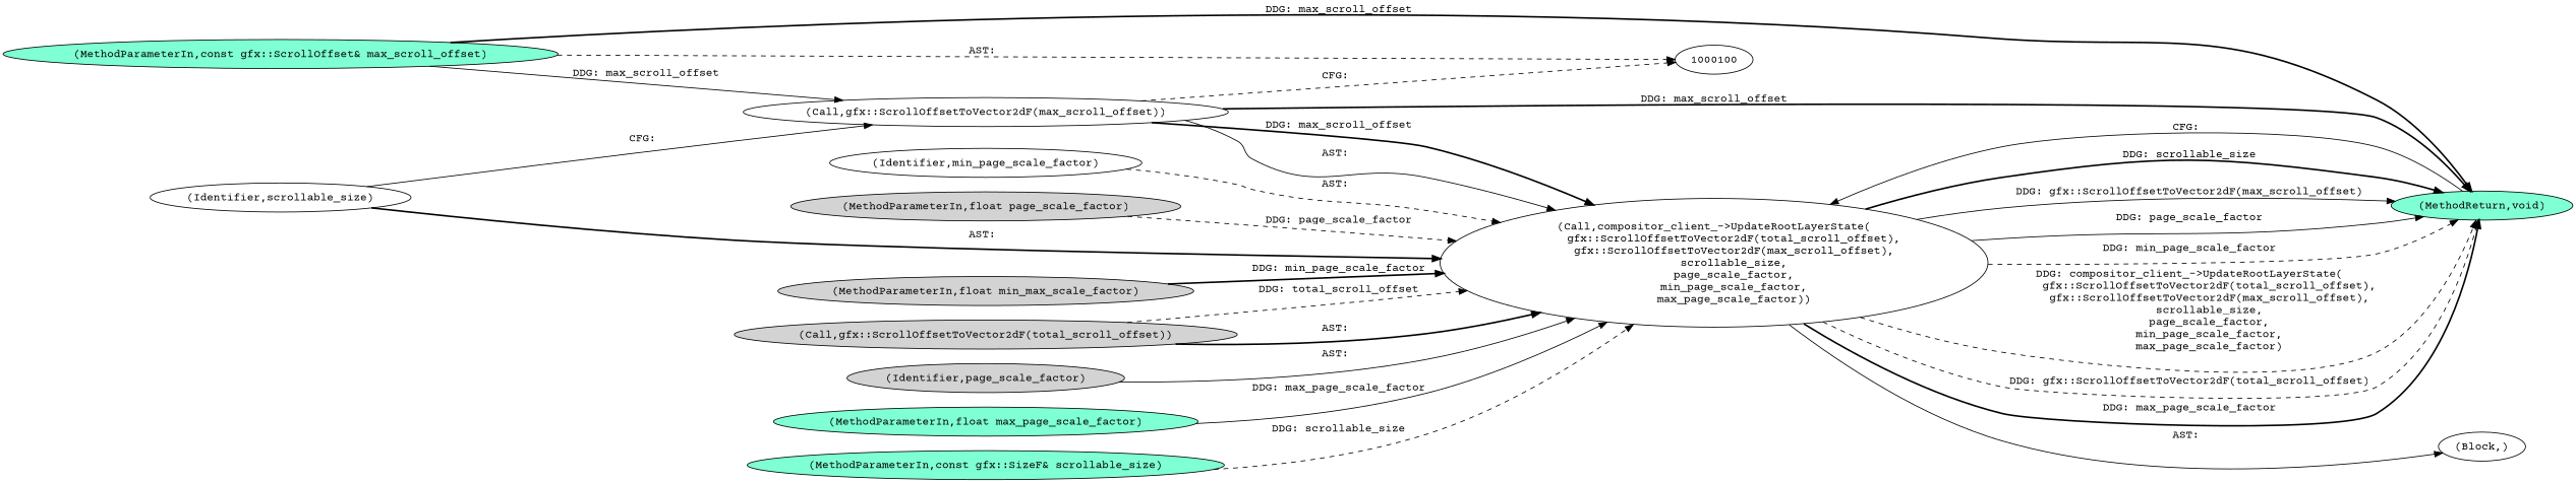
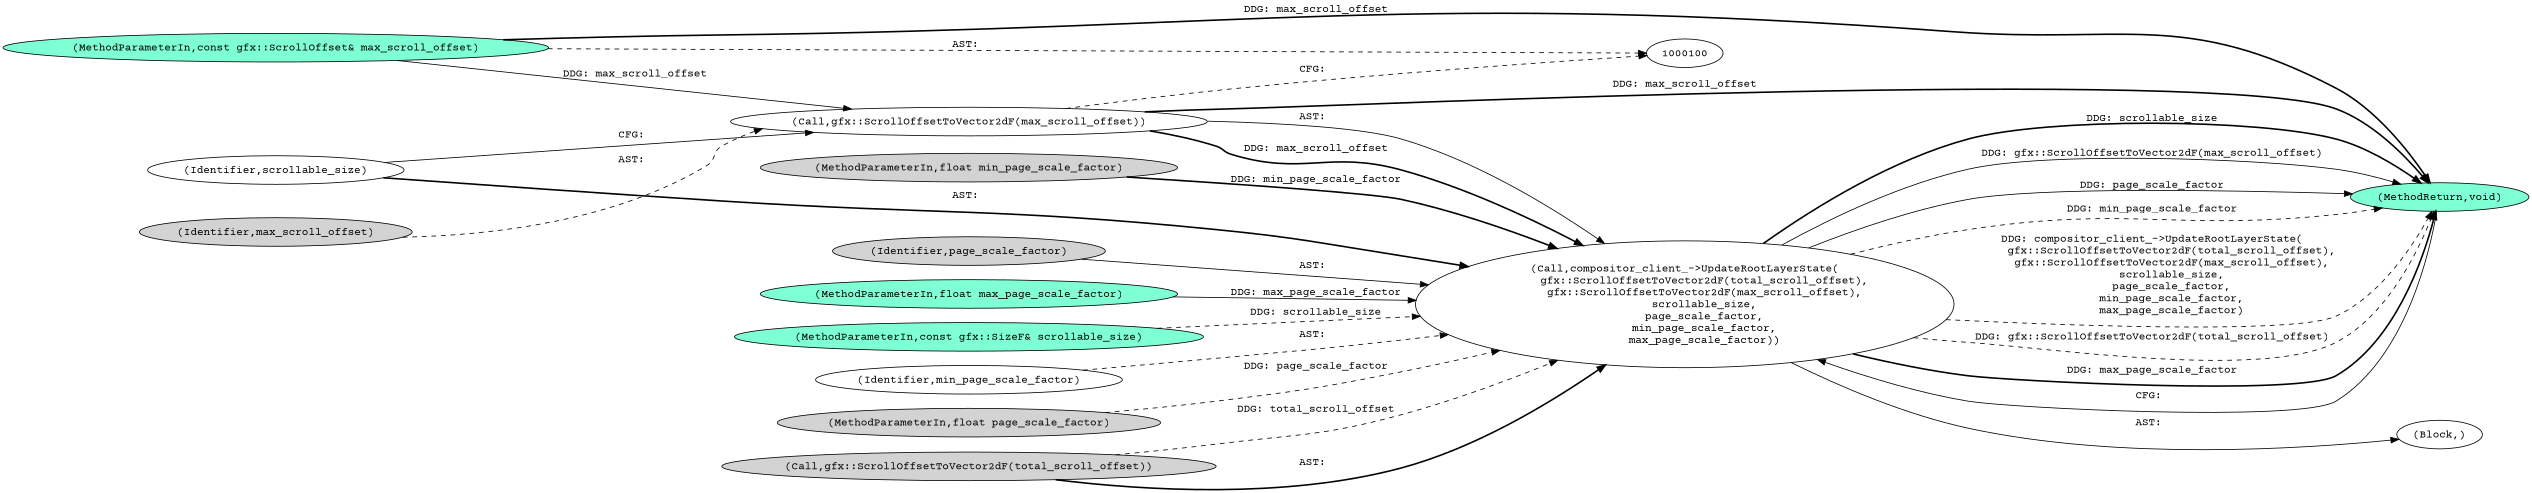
  digraph {
    fontname="Courier Prime"
    rankdir=LR
    node [fillcolor=white fontname="Courier Prime" style=filled]
    edge [fontname="Courier Prime" style=dashed]
    n1 [label="(Call,gfx::ScrollOffsetToVector2dF(max_scroll_offset))"]
    n2 [label="(Call,compositor_client_->UpdateRootLayerState(\n      gfx::ScrollOffsetToVector2dF(total_scroll_offset),\n      gfx::ScrollOffsetToVector2dF(max_scroll_offset),\n      scrollable_size,\n      page_scale_factor,\n      min_page_scale_factor,\n      max_page_scale_factor))"]
    n3 [fillcolor=aquamarine label="(MethodReturn,void)"]
    1000100
    n5 [label="(Block,)"]
+   n6 [fillcolor=lightgrey label="(Identifier,max_scroll_offset)"]
    n7 [fillcolor=aquamarine label="(MethodParameterIn,const gfx::ScrollOffset& max_scroll_offset)"]
-   n8 [fillcolor=lightgrey label="(MethodParameterIn,float min_max_scale_factor)"]
+   n8 [fillcolor=lightgrey label="(MethodParameterIn,float min_page_scale_factor)"]
    n9 [label="(Identifier,scrollable_size)"]
    n10 [fillcolor=lightgrey label="(Identifier,page_scale_factor)"]
    n11 [fillcolor=aquamarine label="(MethodParameterIn,float max_page_scale_factor)"]
    n12 [fillcolor=aquamarine label="(MethodParameterIn,const gfx::SizeF& scrollable_size)"]
    n13 [label="(Identifier,min_page_scale_factor)"]
    n14 [fillcolor=lightgrey label="(MethodParameterIn,float page_scale_factor)"]
    n15 [fillcolor=lightgrey label="(Call,gfx::ScrollOffsetToVector2dF(total_scroll_offset))"]
    n1 -> n2 [label="AST: " style=solid]
    n1 -> n2 [label="DDG: max_scroll_offset" style=bold]
    n1 -> n3 [label="DDG: max_scroll_offset" style=bold]
    n1 -> 1000100 [label="CFG: "]
    n2 -> n3 [label="DDG: scrollable_size" style=bold]
    n2 -> n3 [label="DDG: gfx::ScrollOffsetToVector2dF(max_scroll_offset)" style=solid]
    n2 -> n3 [label="DDG: page_scale_factor" style=solid]
    n2 -> n3 [label="DDG: min_page_scale_factor"]
    n2 -> n3 [label="DDG: compositor_client_->UpdateRootLayerState(\n      gfx::ScrollOffsetToVector2dF(total_scroll_offset),\n      gfx::ScrollOffsetToVector2dF(max_scroll_offset),\n      scrollable_size,\n      page_scale_factor,\n      min_page_scale_factor,\n      max_page_scale_factor)"]
    n2 -> n3 [label="DDG: gfx::ScrollOffsetToVector2dF(total_scroll_offset)"]
    n2 -> n3 [label="DDG: max_page_scale_factor" style=bold]
    n2 -> n5 [label="AST: " style=solid]
    n3 -> n2 [label="CFG: " style=solid]
+   n6 -> n1 [label="AST: "]
    n7 -> n1 [label="DDG: max_scroll_offset" style=solid]
    n7 -> n3 [label="DDG: max_scroll_offset" style=bold]
    n7 -> 1000100 [label="AST: "]
    n8 -> n2 [label="DDG: min_page_scale_factor" style=bold]
    n9 -> n1 [label="CFG: " style=solid]
    n9 -> n2 [label="AST: " style=bold]
    n10 -> n2 [label="AST: " style=solid]
    n11 -> n2 [label="DDG: max_page_scale_factor" style=solid]
    n12 -> n2 [label="DDG: scrollable_size"]
    n13 -> n2 [label="AST: "]
    n14 -> n2 [label="DDG: page_scale_factor"]
    n15 -> n2 [label="AST: " style=bold]
    n15 -> n2 [label="DDG: total_scroll_offset"]
  }
